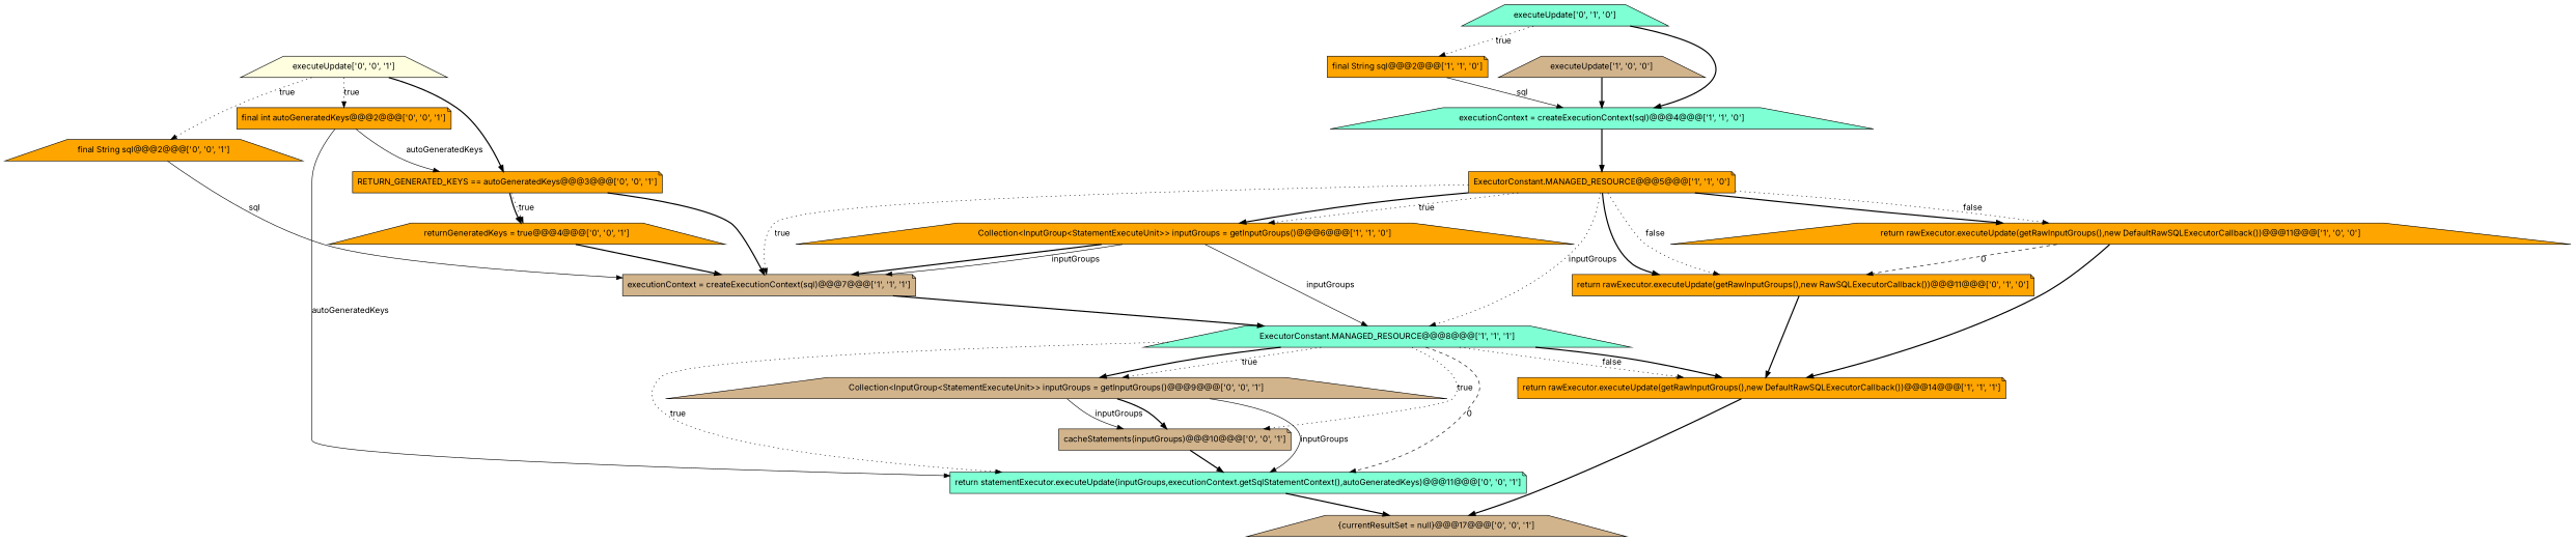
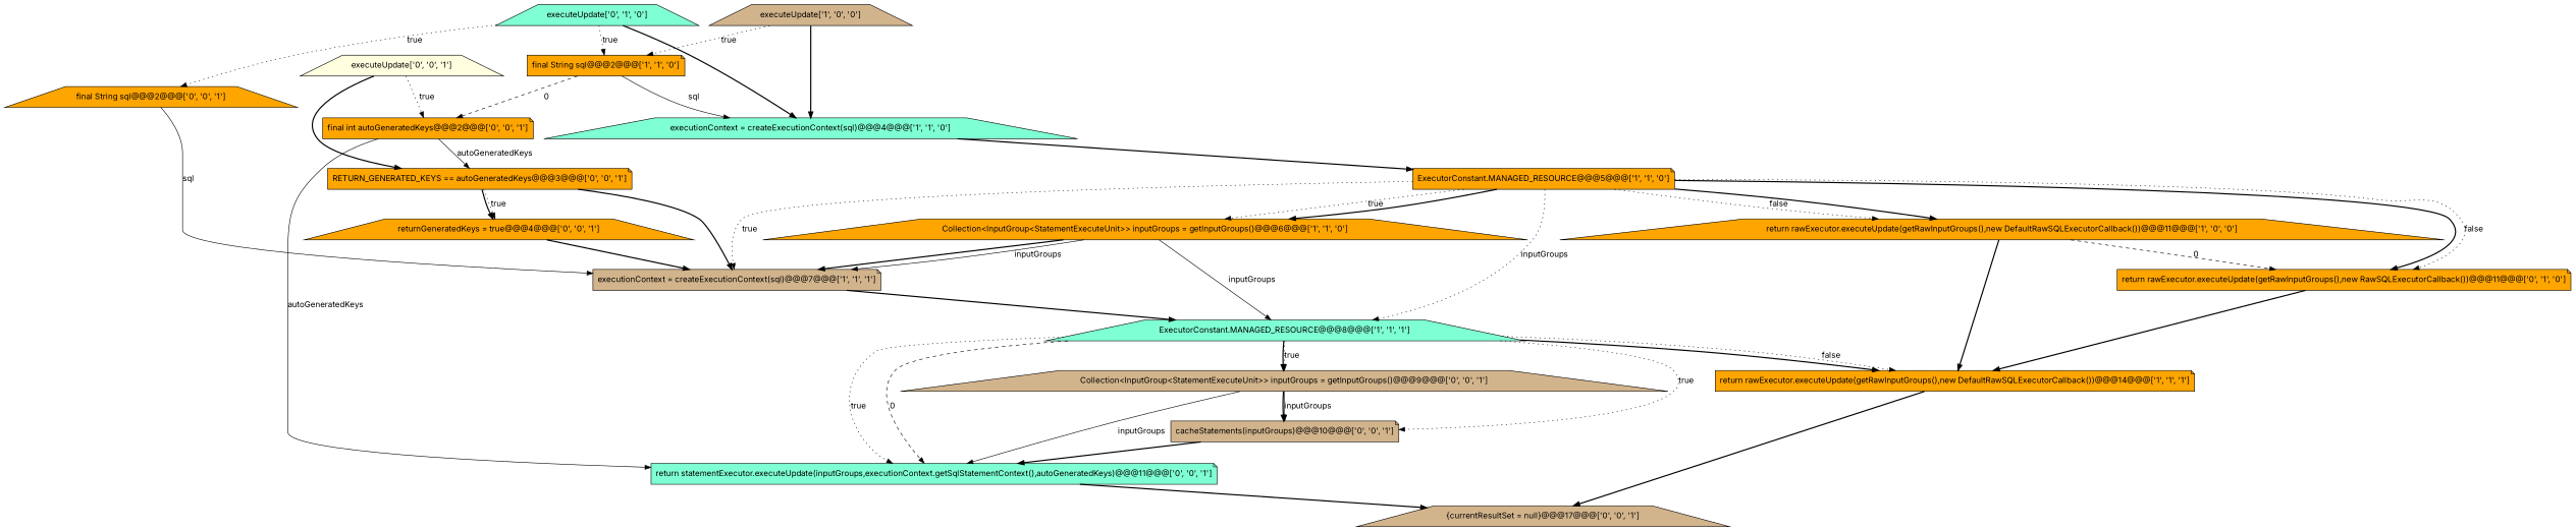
  digraph {
    fontname=Inter
    node [fillcolor=orange fontname=Inter shape=trapezium style=filled]
    edge [fontname=Inter style=bold]
    n1 [fillcolor=aquamarine label="executionContext = createExecutionContext(sql)@@@4@@@['1', '1', '0']"]
    n2 [label="ExecutorConstant.MANAGED_RESOURCE@@@5@@@['1', '1', '0']" shape=note]
    n3 [fillcolor=tan label="executionContext = createExecutionContext(sql)@@@7@@@['1', '1', '1']" shape=note]
    n4 [label="Collection<InputGroup<StatementExecuteUnit>> inputGroups = getInputGroups()@@@6@@@['1', '1', '0']"]
    n5 [fillcolor=aquamarine label="ExecutorConstant.MANAGED_RESOURCE@@@8@@@['1', '1', '1']"]
    n6 [label="return rawExecutor.executeUpdate(getRawInputGroups(),new RawSQLExecutorCallback())@@@11@@@['0', '1', '0']" shape=note]
    n7 [label="return rawExecutor.executeUpdate(getRawInputGroups(),new DefaultRawSQLExecutorCallback())@@@11@@@['1', '0', '0']"]
    n8 [label="final String sql@@@2@@@['0', '0', '1']"]
    n9 [fillcolor=tan label="cacheStatements(inputGroups)@@@10@@@['0', '0', '1']" shape=note]
    n10 [fillcolor=aquamarine label="return statementExecutor.executeUpdate(inputGroups,executionContext.getSqlStatementContext(),autoGeneratedKeys)@@@11@@@['0', '0', '1']" shape=note]
    n11 [fillcolor=tan label="{currentResultSet = null}@@@17@@@['0', '0', '1']"]
    n12 [label="final int autoGeneratedKeys@@@2@@@['0', '0', '1']" shape=note]
    n13 [label="RETURN_GENERATED_KEYS == autoGeneratedKeys@@@3@@@['0', '0', '1']" shape=note]
    n14 [label="returnGeneratedKeys = true@@@4@@@['0', '0', '1']"]
    n15 [fillcolor=lightyellow label="executeUpdate['0', '0', '1']"]
    n16 [label="return rawExecutor.executeUpdate(getRawInputGroups(),new DefaultRawSQLExecutorCallback())@@@14@@@['1', '1', '1']" shape=note]
    n17 [fillcolor=tan label="Collection<InputGroup<StatementExecuteUnit>> inputGroups = getInputGroups()@@@9@@@['0', '0', '1']"]
    n18 [label="final String sql@@@2@@@['1', '1', '0']" shape=note]
    n19 [fillcolor=tan label="executeUpdate['1', '0', '0']"]
    n20 [fillcolor=aquamarine label="executeUpdate['0', '1', '0']"]
    n1 -> n2
    n2 -> n3 [label=true style=dotted]
    n2 -> n4 [label=true style=dotted]
    n2 -> n4
    n2 -> n5 [label=inputGroups style=dotted]
    n2 -> n6
    n2 -> n6 [label=false style=dotted]
    n2 -> n7 [label=false style=dotted]
    n2 -> n7
    n3 -> n5
    n4 -> n3
    n4 -> n3 [label=inputGroups style=solid]
    n4 -> n5 [label=inputGroups style=solid]
    n5 -> n9 [label=true style=dotted]
    n5 -> n10 [label=true style=dotted]
    n5 -> n10 [label=0 style=dashed]
    n5 -> n16
    n5 -> n16 [label=false style=dotted]
    n5 -> n17 [label=true style=dotted]
    n5 -> n17
    n6 -> n16
    n7 -> n6 [label=0 style=dashed]
    n7 -> n16
    n8 -> n3 [label=sql style=solid]
    n9 -> n10
    n10 -> n11
    n12 -> n10 [label=autoGeneratedKeys style=solid]
    n12 -> n13 [label=autoGeneratedKeys style=solid]
    n13 -> n3
    n13 -> n14
    n13 -> n14 [label=true style=dotted]
    n14 -> n3
-   n15 -> n8 [label=true style=dotted]
+   n20 -> n8 [label=true style=dotted]
    n15 -> n12 [label=true style=dotted]
    n15 -> n13
    n16 -> n11
    n17 -> n9 [label=inputGroups style=solid]
    n17 -> n9
    n17 -> n10 [label=inputGroups style=solid]
    n18 -> n1 [label=sql style=solid]
+   n18 -> n12 [label=0 style=dashed]
    n19 -> n1
+   n19 -> n18 [label=true style=dotted]
    n20 -> n1
    n20 -> n18 [label=true style=dotted]
  }
